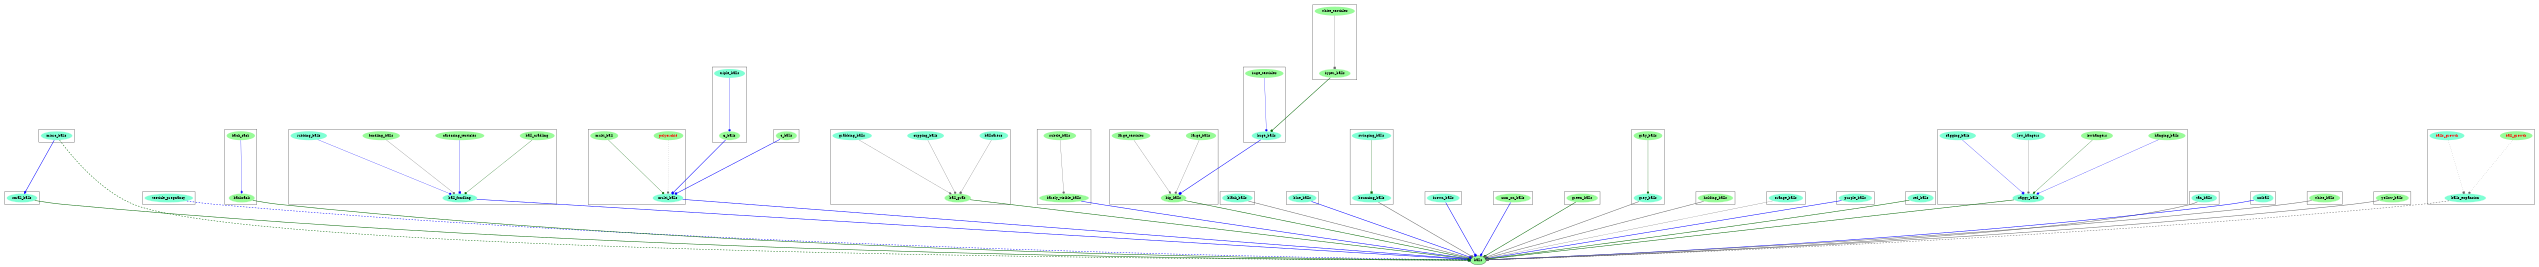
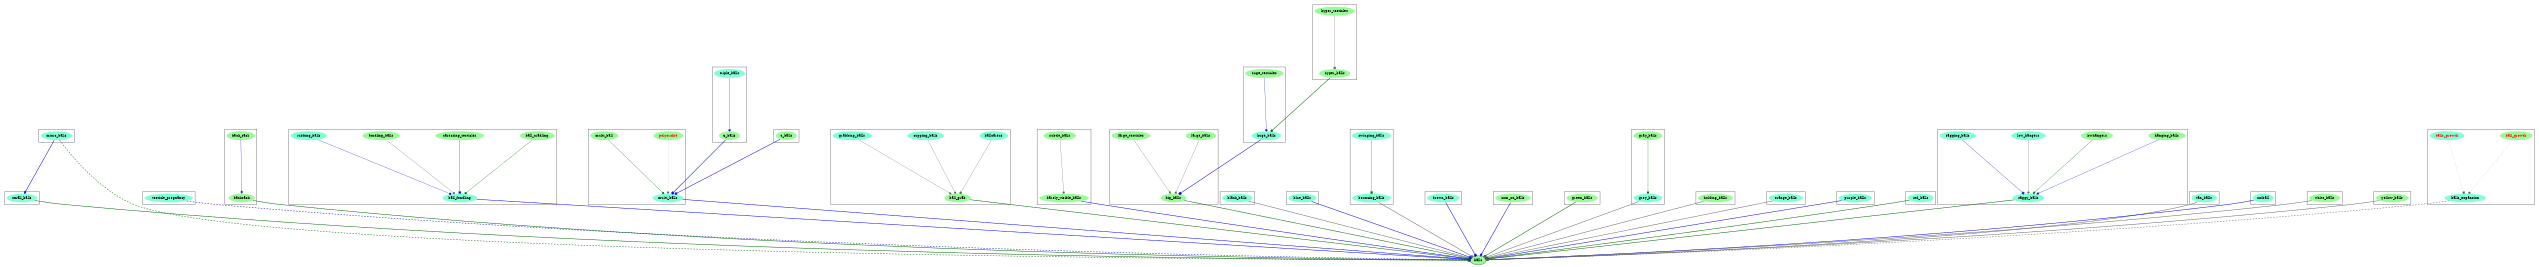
  strict digraph {
    nodesep=2.0
    ranksep=3.0
    node [color=white fillcolor=palegreen style="filled,setlinewidth(1)"]
    edge [arrowhead=dot color=gray40 style=bold]
    balls_expansion [fillcolor=aquamarine]
    ball_growth [fontcolor=red style="solid,setlinewidth(0),filled" color=""]
    balls_growth [fillcolor=aquamarine fontcolor=red style="solid,setlinewidth(0),filled" color=""]
    micro_balls [fillcolor=aquamarine]
    testicle_pregnancy [fillcolor=aquamarine]
    backsack
    back_sack [fontcolor=black style="solid,setlinewidth(0),filled" color=""]
    ball_fondling [fillcolor=aquamarine]
    ball_cradling [fontcolor=black style="solid,setlinewidth(0),filled" color=""]
    caressing_testicles [fontcolor=black style="solid,setlinewidth(0),filled" color=""]
    fondling_balls [fontcolor=black style="solid,setlinewidth(0),filled" color=""]
    rubbing_balls [fillcolor=aquamarine fontcolor=black style="solid,setlinewidth(0),filled" color=""]
    multi_balls [fillcolor=aquamarine]
    polyorchid [fontcolor=red style="solid,setlinewidth(0),filled" color=""]
    multi_ball [fontcolor=black style="solid,setlinewidth(0),filled" color=""]
    ball_grab
    ballcaress [fillcolor=aquamarine fontcolor=black style="solid,setlinewidth(0),filled" color=""]
    cupping_balls [fillcolor=aquamarine fontcolor=black style="solid,setlinewidth(0),filled" color=""]
    grabbing_balls [fillcolor=aquamarine fontcolor=black style="solid,setlinewidth(0),filled" color=""]
    barely_visible_balls
    subtle_balls [fontcolor=black style="solid,setlinewidth(0),filled" color=""]
    big_balls
    large_balls [fontcolor=black style="solid,setlinewidth(0),filled" color=""]
    large_testicles [fontcolor=black style="solid,setlinewidth(0),filled" color=""]
    black_balls [fillcolor=aquamarine]
    blue_balls [fillcolor=aquamarine]
    bouncing_balls [fillcolor=aquamarine]
    swinging_balls [fillcolor=aquamarine fontcolor=black style="solid,setlinewidth(0),filled" color=""]
    brown_balls [fillcolor=aquamarine]
    cum_on_balls
    green_balls
    grey_balls [fillcolor=aquamarine]
    gray_balls [fontcolor=black style="solid,setlinewidth(0),filled" color=""]
    "3_balls"
    triple_balls [fillcolor=aquamarine fontcolor=black style="solid,setlinewidth(0),filled" color=""]
    holding_balls
    orange_balls [fillcolor=aquamarine]
    purple_balls [fillcolor=aquamarine]
    red_balls [fillcolor=aquamarine]
    saggy_balls [fillcolor=aquamarine]
    hanging_balls [fontcolor=black style="solid,setlinewidth(0),filled" color=""]
    lowhangers [fontcolor=black style="solid,setlinewidth(0),filled" color=""]
    low_hangers [fillcolor=aquamarine fontcolor=black style="solid,setlinewidth(0),filled" color=""]
    sagging_balls [fillcolor=aquamarine fontcolor=black style="solid,setlinewidth(0),filled" color=""]
    small_balls [fillcolor=aquamarine]
    tan_balls [fillcolor=aquamarine]
    uniball [fillcolor=aquamarine]
    white_balls
    yellow_balls
    "4_balls"
    huge_balls [fillcolor=aquamarine]
    huge_testicles [fontcolor=black style="solid,setlinewidth(0),filled" color=""]
    hyper_balls
-   hyper_testicles [fontcolor=black style="solid,setlinewidth(0),filled" label=white_testicles color=""]
+   hyper_testicles [fontcolor=black style="solid,setlinewidth(0),filled" color=""]
    balls [style=filled color=""]
    subgraph cluster_1 {
      balls_expansion
      ball_growth
      balls_growth
    }
    subgraph cluster_2 {
      micro_balls
    }
    subgraph cluster_3 {
      testicle_pregnancy
    }
    subgraph cluster_4 {
      backsack
      back_sack
    }
    subgraph cluster_5 {
      ball_fondling
      ball_cradling
      caressing_testicles
      fondling_balls
      rubbing_balls
    }
    subgraph cluster_6 {
      multi_balls
      polyorchid
      multi_ball
    }
    subgraph cluster_7 {
      ball_grab
      ballcaress
      cupping_balls
      grabbing_balls
    }
    subgraph cluster_8 {
      barely_visible_balls
      subtle_balls
    }
    subgraph cluster_9 {
      big_balls
      large_balls
      large_testicles
    }
    subgraph cluster_10 {
      black_balls
    }
    subgraph cluster_11 {
      blue_balls
    }
    subgraph cluster_12 {
      bouncing_balls
      swinging_balls
    }
    subgraph cluster_13 {
      brown_balls
    }
    subgraph cluster_14 {
      cum_on_balls
    }
    subgraph cluster_15 {
      green_balls
    }
    subgraph cluster_16 {
      grey_balls
      gray_balls
    }
    subgraph cluster_17 {
      "3_balls"
      triple_balls
    }
    subgraph cluster_18 {
      holding_balls
    }
    subgraph cluster_19 {
      orange_balls
    }
    subgraph cluster_20 {
      purple_balls
    }
    subgraph cluster_21 {
      red_balls
    }
    subgraph cluster_22 {
      saggy_balls
      hanging_balls
      lowhangers
      low_hangers
      sagging_balls
    }
    subgraph cluster_23 {
      small_balls
    }
    subgraph cluster_24 {
      tan_balls
    }
    subgraph cluster_25 {
      uniball
    }
    subgraph cluster_26 {
      white_balls
    }
    subgraph cluster_27 {
      yellow_balls
    }
    subgraph cluster_28 {
      "4_balls"
    }
    subgraph cluster_29 {
      huge_balls
      huge_testicles
    }
    subgraph cluster_30 {
      hyper_balls
      hyper_testicles
    }
    balls_expansion -> balls [style="dashed,bold"]
    ball_growth -> balls_expansion [style=dotted]
    balls_growth -> balls_expansion [arrowhead=box style=dotted]
    micro_balls -> small_balls [arrowhead=diamond color=blue]
    micro_balls -> balls [arrowhead=box color=darkgreen style="dashed,bold"]
    testicle_pregnancy -> balls [arrowhead=box color=blue style="dashed,bold"]
    backsack -> balls [color=darkgreen]
    back_sack -> backsack [arrowhead=diamond color=blue style=solid]
    ball_fondling -> balls [arrowhead=box color=blue]
    ball_cradling -> ball_fondling [color=darkgreen style=solid]
    caressing_testicles -> ball_fondling [arrowhead=box color=blue style=solid]
    fondling_balls -> ball_fondling [style=solid]
    rubbing_balls -> ball_fondling [color=blue style=solid]
    multi_balls -> balls [color=blue]
    polyorchid -> multi_balls [style=dotted]
    multi_ball -> multi_balls [color=darkgreen style=solid]
    ball_grab -> balls [arrowhead=diamond color=darkgreen]
    ballcaress -> ball_grab [arrowhead=box style=solid]
    cupping_balls -> ball_grab [style=solid]
    grabbing_balls -> ball_grab [arrowhead=diamond style=solid]
    barely_visible_balls -> balls [color=blue]
    subtle_balls -> barely_visible_balls [style=solid]
    big_balls -> balls [arrowhead=box color=darkgreen]
    large_balls -> big_balls [style=solid]
    large_testicles -> big_balls [arrowhead=diamond style=solid]
    black_balls -> balls [arrowhead=box]
    blue_balls -> balls [arrowhead=box color=blue]
    bouncing_balls -> balls
    swinging_balls -> bouncing_balls [arrowhead=box color=darkgreen style=solid]
    brown_balls -> balls [arrowhead=box color=blue]
    cum_on_balls -> balls [arrowhead=diamond color=blue]
    green_balls -> balls [arrowhead=diamond color=darkgreen]
    grey_balls -> balls [arrowhead=box]
    gray_balls -> grey_balls [color=darkgreen style=solid]
    "3_balls" -> multi_balls [arrowhead=box color=blue]
    triple_balls -> "3_balls" [color=blue style=solid]
    holding_balls -> balls
-   orange_balls -> balls [arrowhead=diamond style=solid]
+   orange_balls -> balls [arrowhead=diamond]
    purple_balls -> balls [arrowhead=diamond color=blue]
    red_balls -> balls [color=darkgreen]
    saggy_balls -> balls [arrowhead=box color=darkgreen]
    hanging_balls -> saggy_balls [arrowhead=diamond color=blue style=solid]
    lowhangers -> saggy_balls [arrowhead=diamond color=darkgreen style=solid]
    low_hangers -> saggy_balls [style=solid]
    sagging_balls -> saggy_balls [arrowhead=box color=blue style=solid]
    small_balls -> balls [arrowhead=box color=darkgreen]
    tan_balls -> balls
    uniball -> balls [color=blue]
    white_balls -> balls [arrowhead=diamond]
    yellow_balls -> balls [arrowhead=box]
    "4_balls" -> multi_balls [color=blue]
    huge_balls -> big_balls [arrowhead=box color=blue]
    huge_testicles -> huge_balls [color=blue style=solid]
    hyper_balls -> huge_balls [color=darkgreen]
    hyper_testicles -> hyper_balls [arrowhead=box style=solid]
  }
